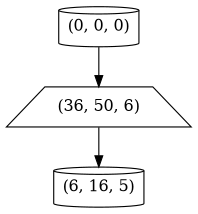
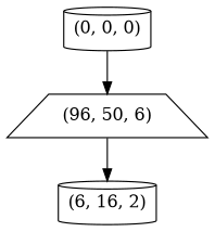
  digraph {
    node [shape=cylinder]
-   "(36, 50, 6)" [shape=trapezium]
+   "(36, 50, 6)" [shape=trapezium label="(96, 50, 6)"]
    "(0, 0, 0)"
-   "(6, 16, 5)"
+   "(6, 16, 5)" [label="(6, 16, 2)"]
    "(36, 50, 6)" -> "(6, 16, 5)"
    "(0, 0, 0)" -> "(36, 50, 6)"
  }
